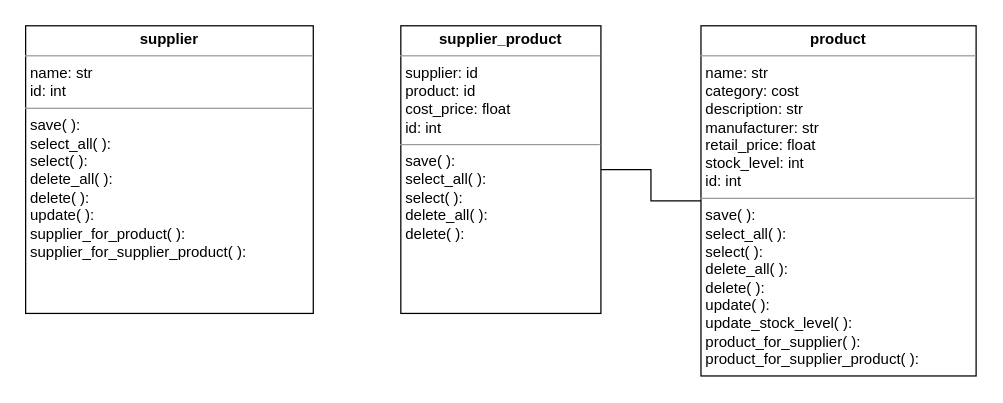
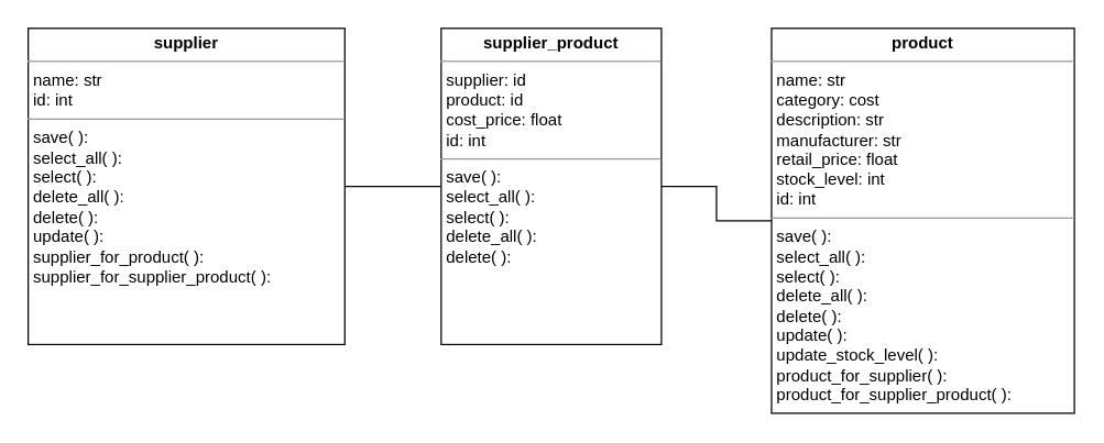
  <mxCell id="0" />
  <mxCell id="1" parent="0" />
  <mxCell id="2" value="&lt;p style=&quot;margin:0px;margin-top:4px;text-align:center;&quot;&gt;&lt;b&gt;product&lt;/b&gt;&lt;/p&gt;&lt;hr size=&quot;1&quot;&gt;&lt;p style=&quot;margin:0px;margin-left:4px;&quot;&gt;name: str&lt;br&gt;category: cost&lt;br&gt;description: str&lt;br&gt;manufacturer: str&lt;br&gt;&lt;/p&gt;&lt;p style=&quot;margin:0px;margin-left:4px;&quot;&gt;retail_price: float&lt;br&gt;stock_level: int&lt;/p&gt;&lt;p style=&quot;margin:0px;margin-left:4px;&quot;&gt;id: int&lt;/p&gt;&lt;hr size=&quot;1&quot;&gt;&lt;p style=&quot;margin:0px;margin-left:4px;&quot;&gt;save( ):&lt;/p&gt;&lt;p style=&quot;margin:0px;margin-left:4px;&quot;&gt;select_all( ):&lt;/p&gt;&lt;p style=&quot;margin:0px;margin-left:4px;&quot;&gt;select( ):&lt;/p&gt;&lt;p style=&quot;margin:0px;margin-left:4px;&quot;&gt;delete_all( ):&lt;/p&gt;&lt;p style=&quot;margin:0px;margin-left:4px;&quot;&gt;delete( ):&lt;/p&gt;&lt;p style=&quot;margin:0px;margin-left:4px;&quot;&gt;update( ):&lt;/p&gt;&lt;p style=&quot;margin:0px;margin-left:4px;&quot;&gt;update_stock_level( ):&lt;/p&gt;&lt;p style=&quot;margin:0px;margin-left:4px;&quot;&gt;product_for_supplier( ):&lt;/p&gt;&lt;p style=&quot;margin:0px;margin-left:4px;&quot;&gt;product_for_supplier_product( ):&lt;/p&gt;" style="verticalAlign=top;align=left;overflow=fill;fontSize=12;fontFamily=Helvetica;html=1;" parent="1" vertex="1"><mxGeometry x="560" y="20" width="220" height="280" as="geometry" /></mxCell>
  <mxCell id="3" value="&lt;p style=&quot;margin:0px;margin-top:4px;text-align:center;&quot;&gt;&lt;b&gt;supplier&lt;/b&gt;&lt;/p&gt;&lt;hr size=&quot;1&quot;&gt;&lt;p style=&quot;margin:0px;margin-left:4px;&quot;&gt;name: str&lt;br&gt;id: int&lt;/p&gt;&lt;hr size=&quot;1&quot;&gt;&lt;p style=&quot;margin: 0px 0px 0px 4px;&quot;&gt;save( ):&lt;/p&gt;&lt;p style=&quot;margin: 0px 0px 0px 4px;&quot;&gt;select_all( ):&lt;/p&gt;&lt;p style=&quot;margin: 0px 0px 0px 4px;&quot;&gt;select( ):&lt;/p&gt;&lt;p style=&quot;margin: 0px 0px 0px 4px;&quot;&gt;delete_all( ):&lt;/p&gt;&lt;p style=&quot;margin: 0px 0px 0px 4px;&quot;&gt;delete( ):&lt;/p&gt;&lt;p style=&quot;margin: 0px 0px 0px 4px;&quot;&gt;update( ):&lt;/p&gt;&lt;p style=&quot;margin: 0px 0px 0px 4px;&quot;&gt;supplier_for_product( ):&lt;/p&gt;&lt;p style=&quot;margin: 0px 0px 0px 4px;&quot;&gt;supplier_for_supplier_product( ):&lt;/p&gt;" style="verticalAlign=top;align=left;overflow=fill;fontSize=12;fontFamily=Helvetica;html=1;" parent="1" vertex="1"><mxGeometry x="20" y="20" width="230" height="230" as="geometry" /></mxCell>
  <mxCell id="4" value="" style="edgeStyle=orthogonalEdgeStyle;rounded=0;orthogonalLoop=1;jettySize=auto;html=1;endArrow=none;endFill=0;" parent="1" source="6" target="2" edge="1"><mxGeometry relative="1" as="geometry" /></mxCell>
+ <mxCell id="5" value="" style="edgeStyle=orthogonalEdgeStyle;rounded=0;orthogonalLoop=1;jettySize=auto;html=1;endArrow=none;endFill=0;" parent="1" source="6" target="3" edge="1"><mxGeometry relative="1" as="geometry" /></mxCell>
  <mxCell id="6" value="&lt;p style=&quot;margin:0px;margin-top:4px;text-align:center;&quot;&gt;&lt;b&gt;supplier_product&lt;/b&gt;&lt;/p&gt;&lt;hr size=&quot;1&quot;&gt;&lt;p style=&quot;margin:0px;margin-left:4px;&quot;&gt;&lt;span style=&quot;background-color: initial;&quot;&gt;supplier: id&lt;/span&gt;&lt;/p&gt;&lt;p style=&quot;margin:0px;margin-left:4px;&quot;&gt;product: id&lt;/p&gt;&lt;p style=&quot;margin:0px;margin-left:4px;&quot;&gt;cost_price: float&lt;br&gt;id: int&lt;/p&gt;&lt;hr size=&quot;1&quot;&gt;&lt;p style=&quot;margin: 0px 0px 0px 4px;&quot;&gt;save( ):&lt;/p&gt;&lt;p style=&quot;margin: 0px 0px 0px 4px;&quot;&gt;select_all( ):&lt;/p&gt;&lt;p style=&quot;margin: 0px 0px 0px 4px;&quot;&gt;select( ):&lt;/p&gt;&lt;p style=&quot;margin: 0px 0px 0px 4px;&quot;&gt;delete_all( ):&lt;/p&gt;&lt;p style=&quot;margin: 0px 0px 0px 4px;&quot;&gt;delete( ):&lt;/p&gt;" style="verticalAlign=top;align=left;overflow=fill;fontSize=12;fontFamily=Helvetica;html=1;" parent="1" vertex="1"><mxGeometry x="320" y="20" width="160" height="230" as="geometry" /></mxCell>
